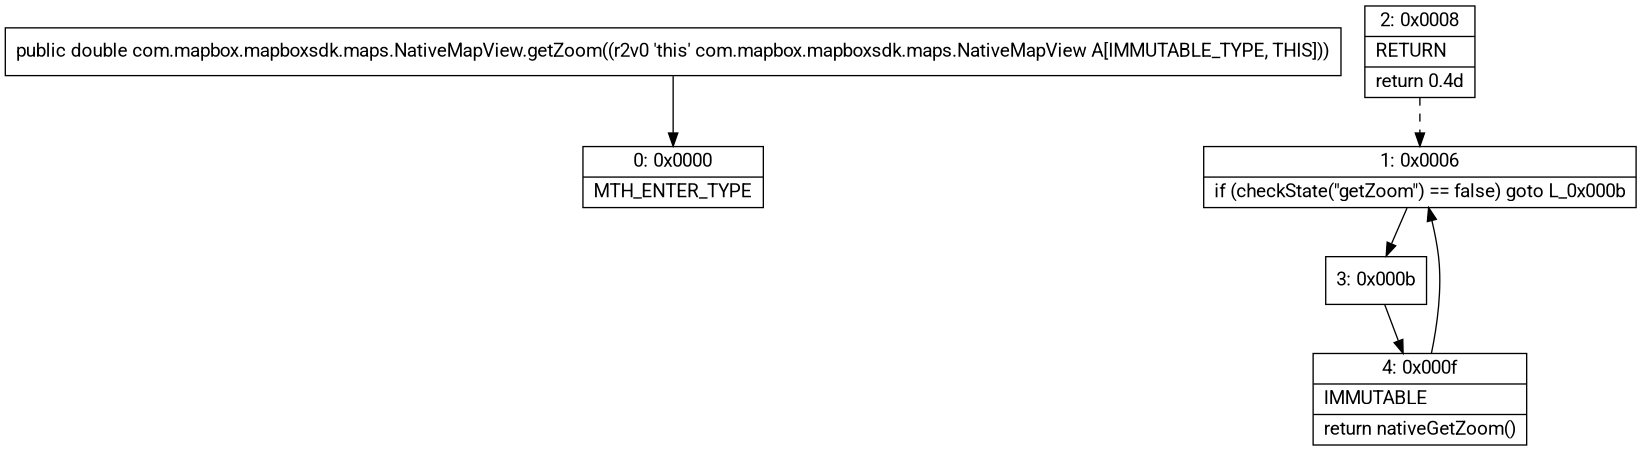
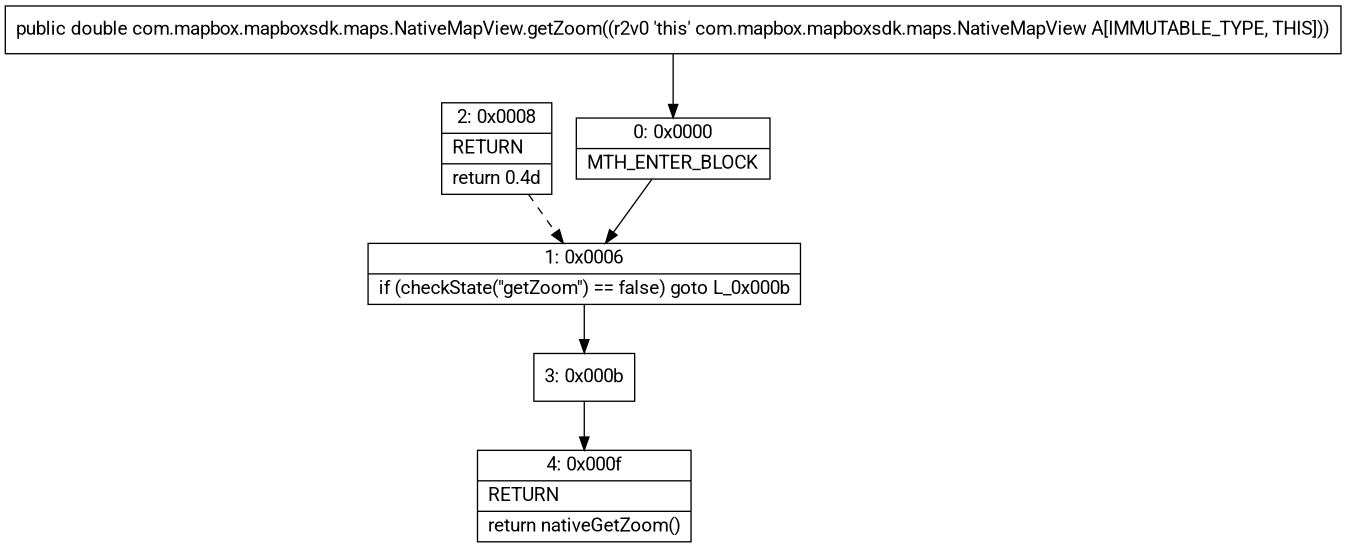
  digraph {
    fontname=Roboto
    node [fontname=Roboto shape=record]
    edge [fontname=Roboto]
-   n1 [label="{0\:\ 0x0000|MTH_ENTER_TYPE\l}"]
+   n1 [label="{0\:\ 0x0000|MTH_ENTER_BLOCK\l}"]
    n2 [label="{1\:\ 0x0006|if (checkState(\"getZoom\") == false) goto L_0x000b\l}"]
    n3 [label="{3\:\ 0x000b}"]
    n4 [label="{2\:\ 0x0008|RETURN\l|return 0.4d\l}"]
-   n5 [label="{4\:\ 0x000f|IMMUTABLE\l|return nativeGetZoom()\l}"]
+   n5 [label="{4\:\ 0x000f|RETURN\l|return nativeGetZoom()\l}"]
    n6 [label="{public double com.mapbox.mapboxsdk.maps.NativeMapView.getZoom((r2v0 'this' com.mapbox.mapboxsdk.maps.NativeMapView A[IMMUTABLE_TYPE, THIS])) }"]
-   n5 -> n2
+   n1 -> n2
    n2 -> n3
    n3 -> n5
    n4 -> n2 [style=dashed]
    n6 -> n1
  }
